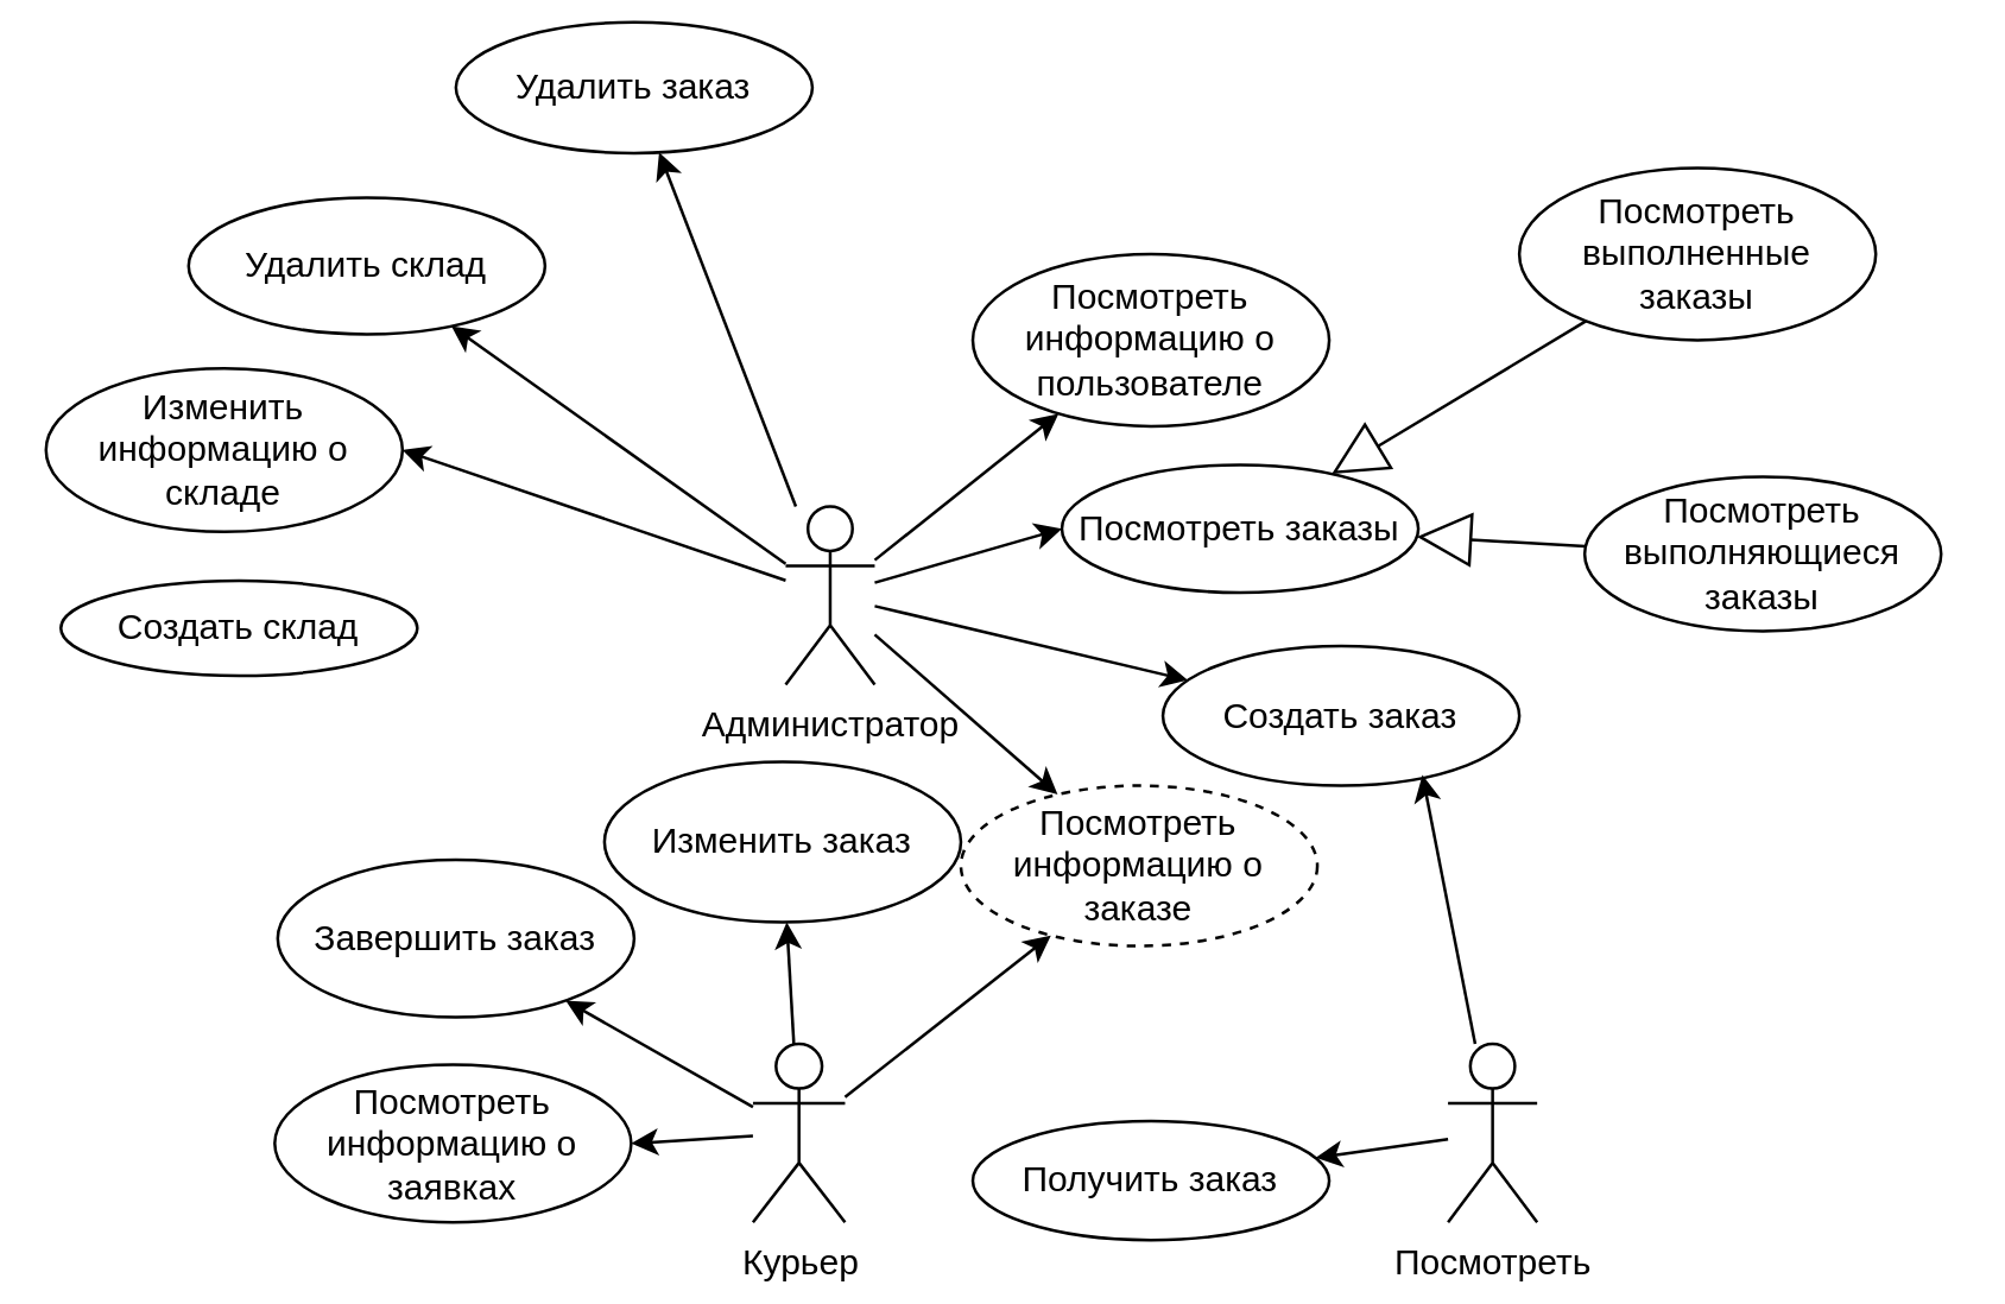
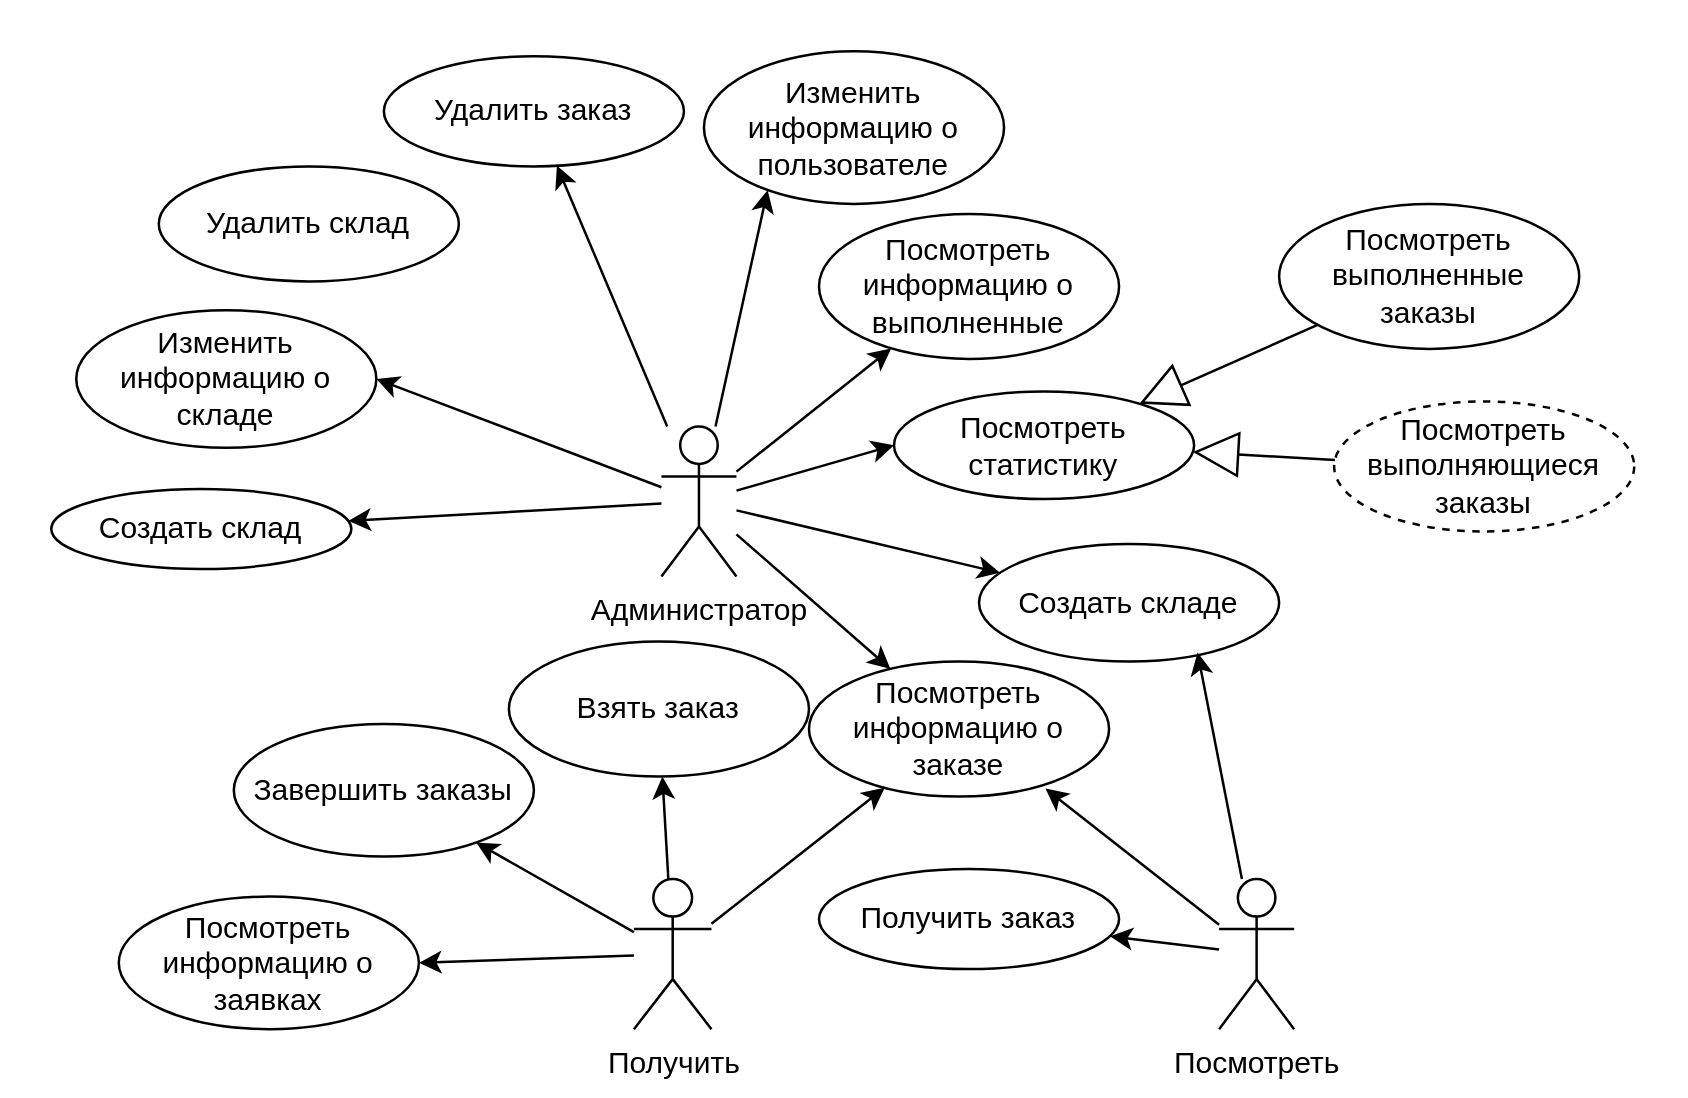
  <mxCell id="0" />
  <mxCell id="1" parent="0" />
  <mxCell id="2" style="edgeStyle=orthogonalEdgeStyle;rounded=0;orthogonalLoop=1;jettySize=auto;html=1;exitX=0.5;exitY=0;exitDx=0;exitDy=0;exitPerimeter=0;" edge="1" parent="1" source="3"><mxGeometry relative="1" as="geometry"><mxPoint x="279" y="170" as="targetPoint" /></mxGeometry></mxCell>
  <mxCell id="3" value="Администратор" style="shape=umlActor;verticalLabelPosition=bottom;verticalAlign=top;html=1;outlineConnect=0;" vertex="1" parent="1"><mxGeometry x="264" y="170" width="30" height="60" as="geometry" /></mxCell>
  <mxCell id="4" value="Создать склад" style="ellipse;whiteSpace=wrap;html=1;" vertex="1" parent="1"><mxGeometry x="20" y="195" width="120" height="32" as="geometry" /></mxCell>
- <mxCell id="5" value="Изменить информацию о складе" style="ellipse;whiteSpace=wrap;html=1;" vertex="1" parent="1"><mxGeometry x="15" y="123.5" width="120" height="55" as="geometry" /></mxCell>
+ <mxCell id="5" value="Изменить информацию о складе" style="ellipse;whiteSpace=wrap;html=1;" vertex="1" parent="1"><mxGeometry x="30" y="123.5" width="120" height="55" as="geometry" /></mxCell>
  <mxCell id="6" value="Удалить склад" style="ellipse;whiteSpace=wrap;html=1;" vertex="1" parent="1"><mxGeometry x="63" y="66" width="120" height="46" as="geometry" /></mxCell>
- <mxCell id="8" value="Посмотреть информацию о пользователе" style="ellipse;whiteSpace=wrap;html=1;" vertex="1" parent="1"><mxGeometry x="327" y="85" width="120" height="58" as="geometry" /></mxCell>
- <mxCell id="9" value="Посмотреть заказы" style="ellipse;whiteSpace=wrap;html=1;" vertex="1" parent="1"><mxGeometry x="357" y="156" width="120" height="43" as="geometry" /></mxCell>
- <mxCell id="10" value="Создать заказ" style="ellipse;whiteSpace=wrap;html=1;" vertex="1" parent="1"><mxGeometry x="391" y="217" width="120" height="47" as="geometry" /></mxCell>
- <mxCell id="11" value="Удалить заказ" style="ellipse;whiteSpace=wrap;html=1;" vertex="1" parent="1"><mxGeometry x="153" y="7" width="120" height="44" as="geometry" /></mxCell>
+ <mxCell id="7" value="Изменить информацию о пользователе" style="ellipse;whiteSpace=wrap;html=1;" vertex="1" parent="1"><mxGeometry x="281" y="20" width="120" height="61" as="geometry" /></mxCell>
+ <mxCell id="8" value="Посмотреть информацию о выполненные" style="ellipse;whiteSpace=wrap;html=1;" vertex="1" parent="1"><mxGeometry x="327" y="85" width="120" height="58" as="geometry" /></mxCell>
+ <mxCell id="9" value="Посмотреть статистику" style="ellipse;whiteSpace=wrap;html=1;" vertex="1" parent="1"><mxGeometry x="357" y="156" width="120" height="43" as="geometry" /></mxCell>
+ <mxCell id="10" value="Создать складе" style="ellipse;whiteSpace=wrap;html=1;" vertex="1" parent="1"><mxGeometry x="391" y="217" width="120" height="47" as="geometry" /></mxCell>
+ <mxCell id="11" value="Удалить заказ" style="ellipse;whiteSpace=wrap;html=1;" vertex="1" parent="1"><mxGeometry x="153" y="22" width="120" height="44" as="geometry" /></mxCell>
+ <mxCell id="12" value="" style="endArrow=classic;html=1;rounded=0;" edge="1" parent="1" source="3" target="4"><mxGeometry width="50" height="50" relative="1" as="geometry"><mxPoint x="260" y="244" as="sourcePoint" /><mxPoint x="310" y="194" as="targetPoint" /></mxGeometry></mxCell>
  <mxCell id="13" value="" style="endArrow=classic;html=1;rounded=0;entryX=1;entryY=0.5;entryDx=0;entryDy=0;" edge="1" parent="1" source="3" target="5"><mxGeometry width="50" height="50" relative="1" as="geometry"><mxPoint x="260" y="244" as="sourcePoint" /><mxPoint x="310" y="194" as="targetPoint" /></mxGeometry></mxCell>
- <mxCell id="14" value="" style="endArrow=classic;html=1;rounded=0;" edge="1" parent="1" source="3" target="6"><mxGeometry width="50" height="50" relative="1" as="geometry"><mxPoint x="273" y="246" as="sourcePoint" /><mxPoint x="323" y="196" as="targetPoint" /></mxGeometry></mxCell>
  <mxCell id="15" value="" style="endArrow=classic;html=1;rounded=0;" edge="1" parent="1" source="3" target="10"><mxGeometry width="50" height="50" relative="1" as="geometry"><mxPoint x="260" y="244" as="sourcePoint" /><mxPoint x="310" y="194" as="targetPoint" /></mxGeometry></mxCell>
  <mxCell id="16" value="" style="endArrow=classic;html=1;rounded=0;" edge="1" parent="1" source="3" target="11"><mxGeometry width="50" height="50" relative="1" as="geometry"><mxPoint x="341" y="174" as="sourcePoint" /><mxPoint x="347" y="214" as="targetPoint" /></mxGeometry></mxCell>
+ <mxCell id="17" value="" style="endArrow=classic;html=1;rounded=0;entryX=0.212;entryY=0.91;entryDx=0;entryDy=0;entryPerimeter=0;" edge="1" parent="1" source="3" target="7"><mxGeometry width="50" height="50" relative="1" as="geometry"><mxPoint x="260" y="244" as="sourcePoint" /><mxPoint x="310" y="194" as="targetPoint" /></mxGeometry></mxCell>
  <mxCell id="18" value="" style="endArrow=classic;html=1;rounded=0;" edge="1" parent="1" source="3" target="8"><mxGeometry width="50" height="50" relative="1" as="geometry"><mxPoint x="260" y="244" as="sourcePoint" /><mxPoint x="310" y="194" as="targetPoint" /></mxGeometry></mxCell>
  <mxCell id="19" value="" style="endArrow=classic;html=1;rounded=0;entryX=0;entryY=0.5;entryDx=0;entryDy=0;" edge="1" parent="1" source="3" target="9"><mxGeometry width="50" height="50" relative="1" as="geometry"><mxPoint x="260" y="244" as="sourcePoint" /><mxPoint x="310" y="194" as="targetPoint" /></mxGeometry></mxCell>
- <mxCell id="20" value="Посмотреть информацию о заказе" style="ellipse;whiteSpace=wrap;html=1;dashed=1;" vertex="1" parent="1"><mxGeometry x="323" y="264" width="120" height="54" as="geometry" /></mxCell>
- <mxCell id="21" value="Курьер" style="shape=umlActor;verticalLabelPosition=bottom;verticalAlign=top;html=1;outlineConnect=0;" vertex="1" parent="1"><mxGeometry x="253" y="351" width="31" height="60" as="geometry" /></mxCell>
+ <mxCell id="20" value="Посмотреть информацию о заказе" style="ellipse;whiteSpace=wrap;html=1;" vertex="1" parent="1"><mxGeometry x="323" y="264" width="120" height="54" as="geometry" /></mxCell>
+ <mxCell id="21" value="Получить" style="shape=umlActor;verticalLabelPosition=bottom;verticalAlign=top;html=1;outlineConnect=0;" vertex="1" parent="1"><mxGeometry x="253" y="351" width="31" height="60" as="geometry" /></mxCell>
  <mxCell id="22" value="" style="endArrow=classic;html=1;rounded=0;" edge="1" parent="1" source="3" target="20"><mxGeometry width="50" height="50" relative="1" as="geometry"><mxPoint x="270" y="268" as="sourcePoint" /><mxPoint x="320" y="218" as="targetPoint" /></mxGeometry></mxCell>
  <mxCell id="23" value="Посмотреть" style="shape=umlActor;verticalLabelPosition=bottom;verticalAlign=top;html=1;outlineConnect=0;" vertex="1" parent="1"><mxGeometry x="487" y="351" width="30" height="60" as="geometry" /></mxCell>
+ <mxCell id="24" value="" style="endArrow=classic;html=1;rounded=0;entryX=0.788;entryY=0.941;entryDx=0;entryDy=0;entryPerimeter=0;" edge="1" parent="1" source="23" target="20"><mxGeometry width="50" height="50" relative="1" as="geometry"><mxPoint x="409" y="409" as="sourcePoint" /><mxPoint x="459" y="359" as="targetPoint" /></mxGeometry></mxCell>
  <mxCell id="25" value="" style="endArrow=classic;html=1;rounded=0;entryX=0.728;entryY=0.923;entryDx=0;entryDy=0;entryPerimeter=0;" edge="1" parent="1" source="23" target="10"><mxGeometry width="50" height="50" relative="1" as="geometry"><mxPoint x="302" y="336" as="sourcePoint" /><mxPoint x="352" y="286" as="targetPoint" /></mxGeometry></mxCell>
  <mxCell id="26" value="" style="endArrow=classic;html=1;rounded=0;" edge="1" parent="1" source="21" target="20"><mxGeometry width="50" height="50" relative="1" as="geometry"><mxPoint x="256" y="437" as="sourcePoint" /><mxPoint x="306" y="387" as="targetPoint" /></mxGeometry></mxCell>
- <mxCell id="27" value="Завершить заказ" style="ellipse;whiteSpace=wrap;html=1;" vertex="1" parent="1"><mxGeometry x="93" y="289" width="120" height="53" as="geometry" /></mxCell>
+ <mxCell id="27" value="Завершить заказы" style="ellipse;whiteSpace=wrap;html=1;" vertex="1" parent="1"><mxGeometry x="93" y="289" width="120" height="53" as="geometry" /></mxCell>
  <mxCell id="28" value="" style="endArrow=classic;html=1;rounded=0;" edge="1" parent="1" source="21" target="27"><mxGeometry width="50" height="50" relative="1" as="geometry"><mxPoint x="256" y="437" as="sourcePoint" /><mxPoint x="306" y="387" as="targetPoint" /></mxGeometry></mxCell>
- <mxCell id="29" value="Изменить заказ" style="ellipse;whiteSpace=wrap;html=1;" vertex="1" parent="1"><mxGeometry x="203" y="256" width="120" height="54" as="geometry" /></mxCell>
- <mxCell id="30" value="Получить заказ" style="ellipse;whiteSpace=wrap;html=1;" vertex="1" parent="1"><mxGeometry x="327" y="377" width="120" height="40" as="geometry" /></mxCell>
+ <mxCell id="29" value="Взять заказ" style="ellipse;whiteSpace=wrap;html=1;" vertex="1" parent="1"><mxGeometry x="203" y="256" width="120" height="54" as="geometry" /></mxCell>
+ <mxCell id="30" value="Получить заказ" style="ellipse;whiteSpace=wrap;html=1;" vertex="1" parent="1"><mxGeometry x="327" y="347" width="120" height="40" as="geometry" /></mxCell>
  <mxCell id="31" value="" style="endArrow=classic;html=1;rounded=0;" edge="1" parent="1" source="23" target="30"><mxGeometry width="50" height="50" relative="1" as="geometry"><mxPoint x="256" y="319" as="sourcePoint" /><mxPoint x="306" y="269" as="targetPoint" /></mxGeometry></mxCell>
  <mxCell id="32" value="" style="endArrow=classic;html=1;rounded=0;" edge="1" parent="1" source="21" target="29"><mxGeometry width="50" height="50" relative="1" as="geometry"><mxPoint x="256" y="319" as="sourcePoint" /><mxPoint x="306" y="269" as="targetPoint" /></mxGeometry></mxCell>
- <mxCell id="33" value="Посмотреть выполненные заказы" style="ellipse;whiteSpace=wrap;html=1;" vertex="1" parent="1"><mxGeometry x="511" y="56" width="120" height="58" as="geometry" /></mxCell>
- <mxCell id="34" value="Посмотреть выполняющиеся заказы" style="ellipse;whiteSpace=wrap;html=1;" vertex="1" parent="1"><mxGeometry x="533" y="160" width="120" height="52" as="geometry" /></mxCell>
+ <mxCell id="33" value="Посмотреть выполненные заказы" style="ellipse;whiteSpace=wrap;html=1;" vertex="1" parent="1"><mxGeometry x="511" y="81" width="120" height="58" as="geometry" /></mxCell>
+ <mxCell id="34" value="Посмотреть выполняющиеся заказы" style="ellipse;whiteSpace=wrap;html=1;dashed=1;" vertex="1" parent="1"><mxGeometry x="533" y="160" width="120" height="52" as="geometry" /></mxCell>
  <mxCell id="35" value="" style="endArrow=block;endSize=16;endFill=0;html=1;rounded=0;" edge="1" parent="1" source="33" target="9"><mxGeometry width="160" relative="1" as="geometry"><mxPoint x="522" y="287" as="sourcePoint" /><mxPoint x="682" y="287" as="targetPoint" /><mxPoint as="offset" /></mxGeometry></mxCell>
  <mxCell id="36" value="" style="endArrow=block;endSize=16;endFill=0;html=1;rounded=0;" edge="1" parent="1" source="34" target="9"><mxGeometry width="160" relative="1" as="geometry"><mxPoint x="510" y="304" as="sourcePoint" /><mxPoint x="670" y="304" as="targetPoint" /></mxGeometry></mxCell>
- <mxCell id="37" value="Посмотреть информацию о заявках" style="ellipse;whiteSpace=wrap;html=1;" vertex="1" parent="1"><mxGeometry x="92" y="358" width="120" height="53" as="geometry" /></mxCell>
+ <mxCell id="37" value="Посмотреть информацию о заявках" style="ellipse;whiteSpace=wrap;html=1;" vertex="1" parent="1"><mxGeometry x="47" y="358" width="120" height="53" as="geometry" /></mxCell>
  <mxCell id="38" value="" style="endArrow=classic;html=1;rounded=0;entryX=1;entryY=0.5;entryDx=0;entryDy=0;" edge="1" parent="1" source="21" target="37"><mxGeometry width="50" height="50" relative="1" as="geometry"><mxPoint x="492" y="304" as="sourcePoint" /><mxPoint x="542" y="254" as="targetPoint" /></mxGeometry></mxCell>
